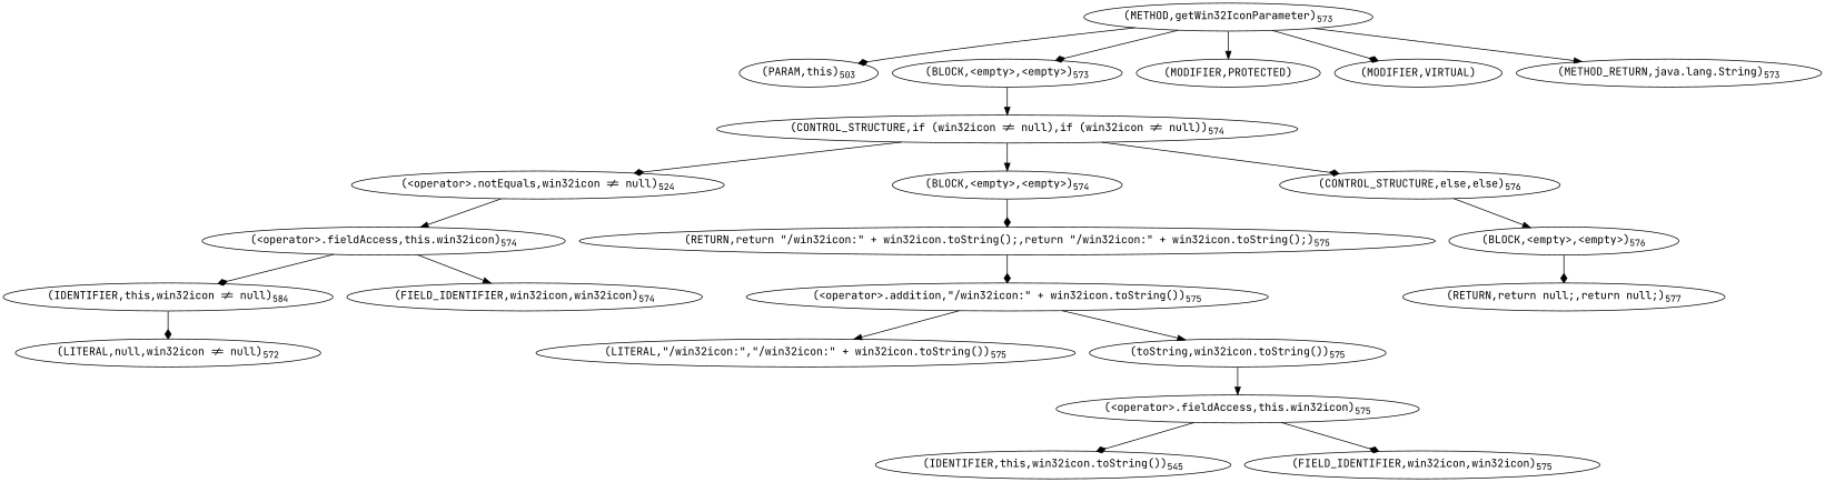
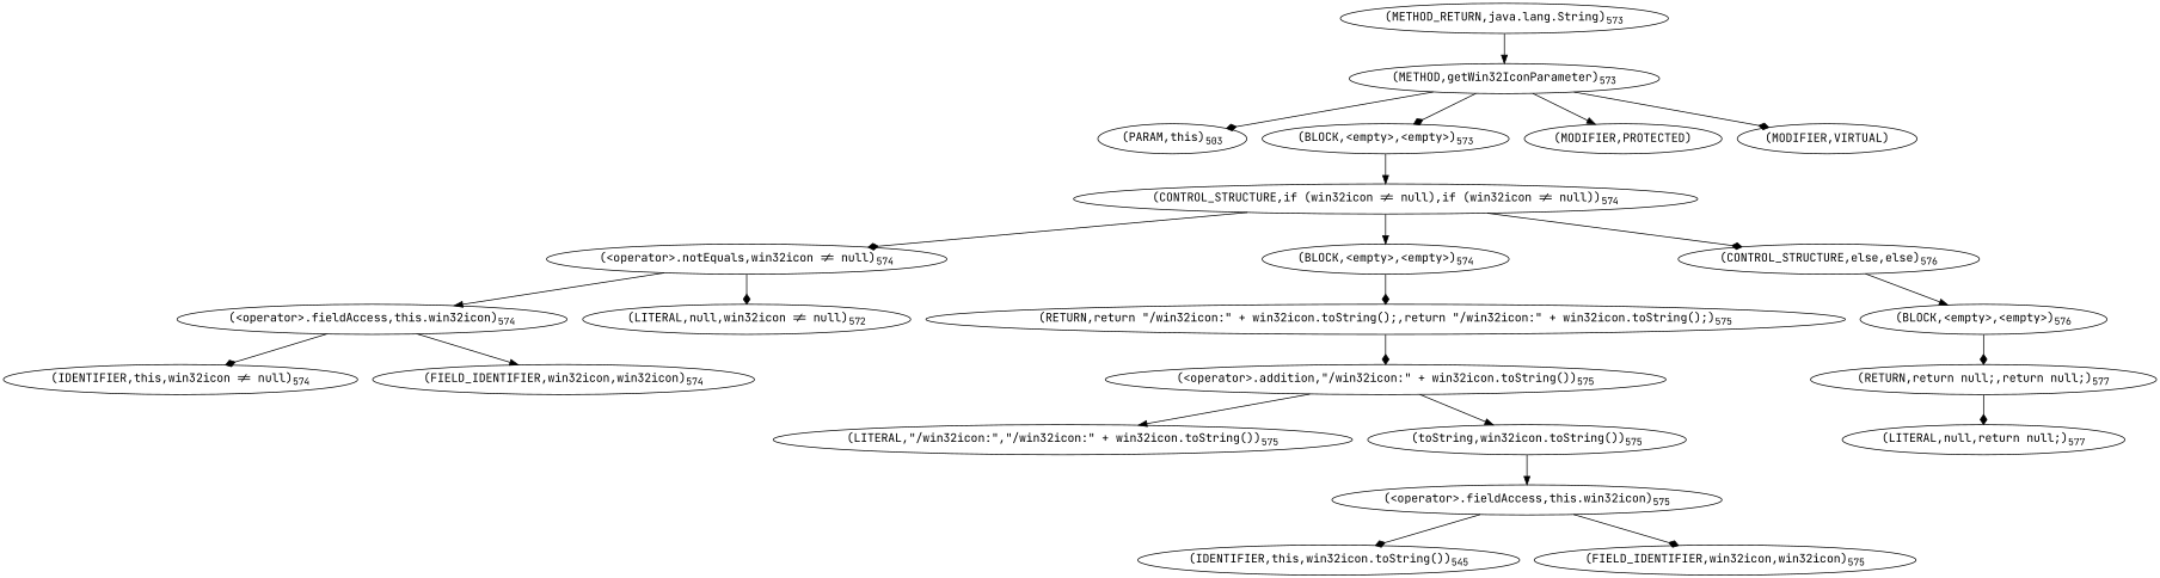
  digraph {
    fontname="JetBrains Mono"
    node [fontname="JetBrains Mono"]
    edge [arrowhead=diamond fontname="JetBrains Mono"]
    n1 [label=<(METHOD,getWin32IconParameter)<SUB>573</SUB>>]
    n2 [label=<(PARAM,this)<SUB>503</SUB>>]
    n3 [label=<(BLOCK,&lt;empty&gt;,&lt;empty&gt;)<SUB>573</SUB>>]
    n4 [label=<(MODIFIER,PROTECTED)>]
    n5 [label=<(MODIFIER,VIRTUAL)>]
    n6 [label=<(METHOD_RETURN,java.lang.String)<SUB>573</SUB>>]
    n7 [label=<(CONTROL_STRUCTURE,if (win32icon != null),if (win32icon != null))<SUB>574</SUB>>]
-   n8 [label=<(&lt;operator&gt;.notEquals,win32icon != null)<SUB>524</SUB>>]
+   n8 [label=<(&lt;operator&gt;.notEquals,win32icon != null)<SUB>574</SUB>>]
    n9 [label=<(BLOCK,&lt;empty&gt;,&lt;empty&gt;)<SUB>574</SUB>>]
    n10 [label=<(CONTROL_STRUCTURE,else,else)<SUB>576</SUB>>]
    n11 [label=<(&lt;operator&gt;.fieldAccess,this.win32icon)<SUB>574</SUB>>]
    n12 [label=<(LITERAL,null,win32icon != null)<SUB>572</SUB>>]
    n13 [label=<(RETURN,return &quot;/win32icon:&quot; + win32icon.toString();,return &quot;/win32icon:&quot; + win32icon.toString();)<SUB>575</SUB>>]
    n14 [label=<(BLOCK,&lt;empty&gt;,&lt;empty&gt;)<SUB>576</SUB>>]
-   n15 [label=<(IDENTIFIER,this,win32icon != null)<SUB>584</SUB>>]
+   n15 [label=<(IDENTIFIER,this,win32icon != null)<SUB>574</SUB>>]
    n16 [label=<(FIELD_IDENTIFIER,win32icon,win32icon)<SUB>574</SUB>>]
    n17 [label=<(&lt;operator&gt;.addition,&quot;/win32icon:&quot; + win32icon.toString())<SUB>575</SUB>>]
    n18 [label=<(LITERAL,&quot;/win32icon:&quot;,&quot;/win32icon:&quot; + win32icon.toString())<SUB>575</SUB>>]
    n19 [label=<(toString,win32icon.toString())<SUB>575</SUB>>]
    n20 [label=<(&lt;operator&gt;.fieldAccess,this.win32icon)<SUB>575</SUB>>]
    n21 [label=<(IDENTIFIER,this,win32icon.toString())<SUB>545</SUB>>]
    n22 [label=<(FIELD_IDENTIFIER,win32icon,win32icon)<SUB>575</SUB>>]
    n23 [label=<(RETURN,return null;,return null;)<SUB>577</SUB>>]
+   n24 [label=<(LITERAL,null,return null;)<SUB>577</SUB>>]
    n1 -> n2
    n1 -> n3
    n1 -> n4 [arrowhead=normal]
    n1 -> n5
-   n1 -> n6 [arrowhead=normal]
+   n6 -> n1 [arrowhead=normal]
    n3 -> n7 [arrowhead=normal]
    n7 -> n8
    n7 -> n9 [arrowhead=normal]
    n7 -> n10
    n8 -> n11 [arrowhead=normal]
-   n15 -> n12
+   n8 -> n12
    n9 -> n13
    n10 -> n14 [arrowhead=normal]
    n11 -> n15
    n11 -> n16 [arrowhead=normal]
    n13 -> n17
    n14 -> n23
    n17 -> n18 [arrowhead=normal]
    n17 -> n19 [arrowhead=normal]
    n19 -> n20 [arrowhead=normal]
    n20 -> n21
    n20 -> n22
+   n23 -> n24
  }
